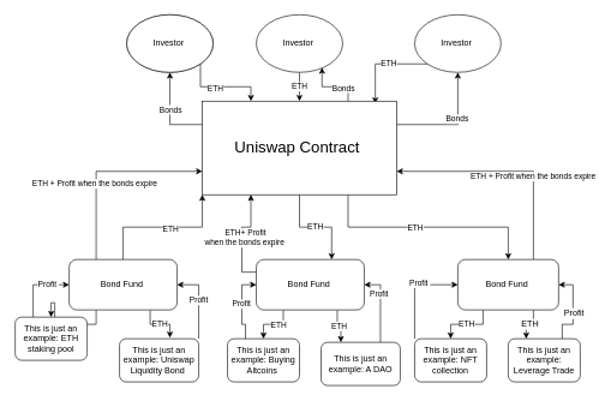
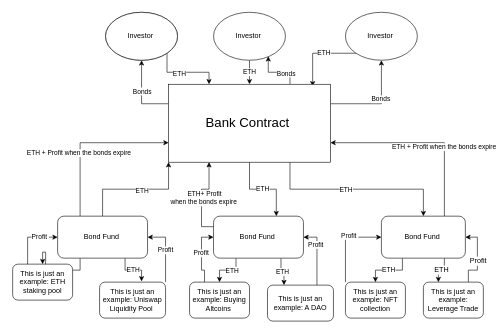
  <mxCell id="0" />
  <mxCell id="1" parent="0" />
  <mxCell id="2" value="Investor&amp;nbsp;" style="ellipse;whiteSpace=wrap;html=1;" vertex="1" parent="1"><mxGeometry x="175" y="20" width="120" height="80" as="geometry" /></mxCell>
  <mxCell id="3" style="edgeStyle=orthogonalEdgeStyle;rounded=0;orthogonalLoop=1;jettySize=auto;html=1;exitX=1;exitY=1;exitDx=0;exitDy=0;entryX=0.25;entryY=0;entryDx=0;entryDy=0;" edge="1" parent="1" source="5" target="20"><mxGeometry relative="1" as="geometry" /></mxCell>
  <mxCell id="4" value="ETH" style="edgeLabel;html=1;align=center;verticalAlign=middle;resizable=0;points=[];" vertex="1" connectable="0" parent="3"><mxGeometry x="-0.146" y="-1" relative="1" as="geometry"><mxPoint as="offset" /></mxGeometry></mxCell>
  <mxCell id="5" value="Investor&amp;nbsp;" style="ellipse;whiteSpace=wrap;html=1;" vertex="1" parent="1"><mxGeometry x="175" y="20" width="120" height="80" as="geometry" /></mxCell>
  <mxCell id="6" value="ETH" style="edgeStyle=orthogonalEdgeStyle;rounded=0;orthogonalLoop=1;jettySize=auto;html=1;exitX=0.5;exitY=1;exitDx=0;exitDy=0;entryX=0.5;entryY=0;entryDx=0;entryDy=0;" edge="1" parent="1" source="7" target="20"><mxGeometry relative="1" as="geometry" /></mxCell>
  <mxCell id="7" value="Investor&amp;nbsp;" style="ellipse;whiteSpace=wrap;html=1;" vertex="1" parent="1"><mxGeometry x="355" y="20" width="120" height="80" as="geometry" /></mxCell>
  <mxCell id="8" style="edgeStyle=orthogonalEdgeStyle;rounded=0;orthogonalLoop=1;jettySize=auto;html=1;exitX=0;exitY=1;exitDx=0;exitDy=0;entryX=0.89;entryY=0.026;entryDx=0;entryDy=0;entryPerimeter=0;" edge="1" parent="1" source="10" target="20"><mxGeometry relative="1" as="geometry" /></mxCell>
  <mxCell id="9" value="ETH" style="edgeLabel;html=1;align=center;verticalAlign=middle;resizable=0;points=[];" vertex="1" connectable="0" parent="8"><mxGeometry x="-0.153" y="-1" relative="1" as="geometry"><mxPoint as="offset" /></mxGeometry></mxCell>
  <mxCell id="10" value="Investor&amp;nbsp;" style="ellipse;whiteSpace=wrap;html=1;" vertex="1" parent="1"><mxGeometry x="575" y="20" width="120" height="80" as="geometry" /></mxCell>
  <mxCell id="11" style="edgeStyle=orthogonalEdgeStyle;rounded=0;orthogonalLoop=1;jettySize=auto;html=1;exitX=0;exitY=0.25;exitDx=0;exitDy=0;entryX=0.5;entryY=1;entryDx=0;entryDy=0;" edge="1" parent="1" source="20" target="5"><mxGeometry relative="1" as="geometry" /></mxCell>
  <mxCell id="12" value="Bonds" style="edgeLabel;html=1;align=center;verticalAlign=middle;resizable=0;points=[];" vertex="1" connectable="0" parent="11"><mxGeometry x="0.121" relative="1" as="geometry"><mxPoint as="offset" /></mxGeometry></mxCell>
  <mxCell id="13" style="edgeStyle=orthogonalEdgeStyle;rounded=0;orthogonalLoop=1;jettySize=auto;html=1;exitX=0.75;exitY=0;exitDx=0;exitDy=0;entryX=0.761;entryY=0.917;entryDx=0;entryDy=0;entryPerimeter=0;" edge="1" parent="1" source="20" target="7"><mxGeometry relative="1" as="geometry" /></mxCell>
  <mxCell id="14" value="Bonds" style="edgeLabel;html=1;align=center;verticalAlign=middle;resizable=0;points=[];" vertex="1" connectable="0" parent="13"><mxGeometry x="-0.352" y="1" relative="1" as="geometry"><mxPoint as="offset" /></mxGeometry></mxCell>
  <mxCell id="15" style="edgeStyle=orthogonalEdgeStyle;rounded=0;orthogonalLoop=1;jettySize=auto;html=1;exitX=1;exitY=0.25;exitDx=0;exitDy=0;entryX=0.5;entryY=1;entryDx=0;entryDy=0;" edge="1" parent="1" source="20" target="10"><mxGeometry relative="1" as="geometry" /></mxCell>
  <mxCell id="16" value="Bonds" style="edgeLabel;html=1;align=center;verticalAlign=middle;resizable=0;points=[];" vertex="1" connectable="0" parent="15"><mxGeometry x="0.179" y="2" relative="1" as="geometry"><mxPoint as="offset" /></mxGeometry></mxCell>
  <mxCell id="17" style="edgeStyle=orthogonalEdgeStyle;rounded=0;orthogonalLoop=1;jettySize=auto;html=1;exitX=0.75;exitY=1;exitDx=0;exitDy=0;entryX=0.5;entryY=0;entryDx=0;entryDy=0;" edge="1" parent="1" source="20" target="32"><mxGeometry relative="1" as="geometry" /></mxCell>
  <mxCell id="18" value="ETH" style="edgeLabel;html=1;align=center;verticalAlign=middle;resizable=0;points=[];" vertex="1" connectable="0" parent="17"><mxGeometry x="-0.119" relative="1" as="geometry"><mxPoint as="offset" /></mxGeometry></mxCell>
  <mxCell id="19" value="ETH" style="edgeStyle=orthogonalEdgeStyle;rounded=0;orthogonalLoop=1;jettySize=auto;html=1;exitX=0.5;exitY=1;exitDx=0;exitDy=0;entryX=0.698;entryY=0;entryDx=0;entryDy=0;entryPerimeter=0;" edge="1" parent="1" source="20" target="38"><mxGeometry relative="1" as="geometry" /></mxCell>
- <mxCell id="20" value="&lt;font style=&quot;font-size: 22px;&quot;&gt;Uniswap Contract&amp;nbsp;&lt;/font&gt;" style="rounded=0;whiteSpace=wrap;html=1;" vertex="1" parent="1"><mxGeometry x="280" y="140" width="270" height="130" as="geometry" /></mxCell>
+ <mxCell id="20" value="&lt;font style=&quot;font-size: 22px;&quot;&gt;Bank Contract&amp;nbsp;&lt;/font&gt;" style="rounded=0;whiteSpace=wrap;html=1;" vertex="1" parent="1"><mxGeometry x="280" y="140" width="270" height="130" as="geometry" /></mxCell>
  <mxCell id="21" style="edgeStyle=orthogonalEdgeStyle;rounded=0;orthogonalLoop=1;jettySize=auto;html=1;exitX=0.25;exitY=0;exitDx=0;exitDy=0;entryX=0;entryY=0.75;entryDx=0;entryDy=0;" edge="1" parent="1" source="27" target="20"><mxGeometry relative="1" as="geometry" /></mxCell>
  <mxCell id="22" value="ETH + Profit when the bonds expire&amp;nbsp;" style="edgeLabel;html=1;align=center;verticalAlign=middle;resizable=0;points=[];" vertex="1" connectable="0" parent="21"><mxGeometry x="-0.218" y="1" relative="1" as="geometry"><mxPoint as="offset" /></mxGeometry></mxCell>
  <mxCell id="23" style="edgeStyle=orthogonalEdgeStyle;rounded=0;orthogonalLoop=1;jettySize=auto;html=1;exitX=0.5;exitY=0;exitDx=0;exitDy=0;entryX=0;entryY=1;entryDx=0;entryDy=0;" edge="1" parent="1" source="27" target="20"><mxGeometry relative="1" as="geometry" /></mxCell>
  <mxCell id="24" value="ETH" style="edgeLabel;html=1;align=center;verticalAlign=middle;resizable=0;points=[];" vertex="1" connectable="0" parent="23"><mxGeometry x="0.099" y="-2" relative="1" as="geometry"><mxPoint as="offset" /></mxGeometry></mxCell>
  <mxCell id="25" value="ETH" style="edgeStyle=orthogonalEdgeStyle;rounded=0;orthogonalLoop=1;jettySize=auto;html=1;exitX=0.25;exitY=1;exitDx=0;exitDy=0;entryX=0.5;entryY=0;entryDx=0;entryDy=0;" edge="1" parent="1" source="27" target="41"><mxGeometry relative="1" as="geometry" /></mxCell>
  <mxCell id="26" value="ETH" style="edgeStyle=orthogonalEdgeStyle;rounded=0;orthogonalLoop=1;jettySize=auto;html=1;exitX=0.75;exitY=1;exitDx=0;exitDy=0;entryX=0.636;entryY=-0.022;entryDx=0;entryDy=0;entryPerimeter=0;" edge="1" parent="1" source="27" target="46"><mxGeometry relative="1" as="geometry" /></mxCell>
  <mxCell id="27" value="Bond Fund&amp;nbsp;" style="rounded=1;whiteSpace=wrap;html=1;" vertex="1" parent="1"><mxGeometry x="95" y="360" width="150" height="70" as="geometry" /></mxCell>
  <mxCell id="28" style="edgeStyle=orthogonalEdgeStyle;rounded=0;orthogonalLoop=1;jettySize=auto;html=1;exitX=0.75;exitY=0;exitDx=0;exitDy=0;entryX=1;entryY=0.75;entryDx=0;entryDy=0;" edge="1" parent="1" source="32" target="20"><mxGeometry relative="1" as="geometry" /></mxCell>
  <mxCell id="29" value="ETH + Profit when the bonds expire&amp;nbsp;" style="edgeLabel;html=1;align=center;verticalAlign=middle;resizable=0;points=[];" vertex="1" connectable="0" parent="28"><mxGeometry x="-0.257" relative="1" as="geometry"><mxPoint as="offset" /></mxGeometry></mxCell>
  <mxCell id="30" value="ETH" style="edgeStyle=orthogonalEdgeStyle;rounded=0;orthogonalLoop=1;jettySize=auto;html=1;exitX=0.25;exitY=1;exitDx=0;exitDy=0;entryX=0.5;entryY=0;entryDx=0;entryDy=0;" edge="1" parent="1" source="32" target="52"><mxGeometry relative="1" as="geometry" /></mxCell>
  <mxCell id="31" value="ETH" style="edgeStyle=orthogonalEdgeStyle;rounded=0;orthogonalLoop=1;jettySize=auto;html=1;exitX=0.75;exitY=1;exitDx=0;exitDy=0;entryX=0.25;entryY=0;entryDx=0;entryDy=0;fontSize=12;" edge="1" parent="1" source="32" target="55"><mxGeometry relative="1" as="geometry" /></mxCell>
  <mxCell id="32" value="Bond Fund&amp;nbsp;" style="rounded=1;whiteSpace=wrap;html=1;" vertex="1" parent="1"><mxGeometry x="635" y="360" width="140" height="70" as="geometry" /></mxCell>
  <mxCell id="33" style="edgeStyle=orthogonalEdgeStyle;rounded=0;orthogonalLoop=1;jettySize=auto;html=1;exitX=0;exitY=0.25;exitDx=0;exitDy=0;entryX=0.25;entryY=1;entryDx=0;entryDy=0;" edge="1" parent="1" source="38" target="20"><mxGeometry relative="1" as="geometry" /></mxCell>
  <mxCell id="34" value="ETH+ Profit &lt;br&gt;when the bonds expire&amp;nbsp;" style="edgeLabel;html=1;align=center;verticalAlign=middle;resizable=0;points=[];" vertex="1" connectable="0" parent="33"><mxGeometry x="-0.021" y="-4" relative="1" as="geometry"><mxPoint y="1" as="offset" /></mxGeometry></mxCell>
  <mxCell id="35" style="edgeStyle=orthogonalEdgeStyle;rounded=0;orthogonalLoop=1;jettySize=auto;html=1;exitX=0.25;exitY=1;exitDx=0;exitDy=0;entryX=0.5;entryY=0;entryDx=0;entryDy=0;" edge="1" parent="1" source="38" target="44"><mxGeometry relative="1" as="geometry" /></mxCell>
  <mxCell id="36" value="ETH" style="edgeLabel;html=1;align=center;verticalAlign=middle;resizable=0;points=[];" vertex="1" connectable="0" parent="35"><mxGeometry x="-0.204" relative="1" as="geometry"><mxPoint as="offset" /></mxGeometry></mxCell>
  <mxCell id="37" value="ETH" style="edgeStyle=orthogonalEdgeStyle;rounded=0;orthogonalLoop=1;jettySize=auto;html=1;exitX=0.75;exitY=1;exitDx=0;exitDy=0;entryX=0.25;entryY=0;entryDx=0;entryDy=0;" edge="1" parent="1" source="38" target="49"><mxGeometry relative="1" as="geometry" /></mxCell>
  <mxCell id="38" value="Bond Fund&amp;nbsp;" style="rounded=1;whiteSpace=wrap;html=1;" vertex="1" parent="1"><mxGeometry x="355" y="360" width="150" height="70" as="geometry" /></mxCell>
  <mxCell id="39" style="edgeStyle=orthogonalEdgeStyle;rounded=0;orthogonalLoop=1;jettySize=auto;html=1;exitX=0.25;exitY=0;exitDx=0;exitDy=0;entryX=0;entryY=0.5;entryDx=0;entryDy=0;" edge="1" parent="1" source="41" target="27"><mxGeometry relative="1" as="geometry" /></mxCell>
  <mxCell id="40" value="Profit&amp;nbsp;" style="edgeLabel;html=1;align=center;verticalAlign=middle;resizable=0;points=[];" vertex="1" connectable="0" parent="39"><mxGeometry x="0.367" y="1" relative="1" as="geometry"><mxPoint as="offset" /></mxGeometry></mxCell>
  <mxCell id="41" value="This is just an example: ETH staking pool" style="rounded=1;whiteSpace=wrap;html=1;" vertex="1" parent="1"><mxGeometry x="20" y="440" width="100" height="60" as="geometry" /></mxCell>
  <mxCell id="42" style="edgeStyle=orthogonalEdgeStyle;rounded=0;orthogonalLoop=1;jettySize=auto;html=1;exitX=0.25;exitY=0;exitDx=0;exitDy=0;entryX=0;entryY=0.5;entryDx=0;entryDy=0;" edge="1" parent="1" source="44" target="38"><mxGeometry relative="1" as="geometry" /></mxCell>
  <mxCell id="43" value="Profit&amp;nbsp;" style="edgeLabel;html=1;align=center;verticalAlign=middle;resizable=0;points=[];" vertex="1" connectable="0" parent="42"><mxGeometry x="0.087" relative="1" as="geometry"><mxPoint as="offset" /></mxGeometry></mxCell>
  <mxCell id="44" value="This is just an example: Buying Altcoins&amp;nbsp;" style="rounded=1;whiteSpace=wrap;html=1;" vertex="1" parent="1"><mxGeometry x="315" y="470" width="100" height="60" as="geometry" /></mxCell>
  <mxCell id="45" value="Profit" style="edgeStyle=orthogonalEdgeStyle;rounded=0;orthogonalLoop=1;jettySize=auto;html=1;exitX=1;exitY=0;exitDx=0;exitDy=0;entryX=1;entryY=0.5;entryDx=0;entryDy=0;" edge="1" parent="1" source="46" target="27"><mxGeometry relative="1" as="geometry" /></mxCell>
- <mxCell id="46" value="This is just an example: Uniswap Liquidity Bond&amp;nbsp;" style="rounded=1;whiteSpace=wrap;html=1;" vertex="1" parent="1"><mxGeometry x="165" y="470" width="110" height="60" as="geometry" /></mxCell>
+ <mxCell id="46" value="This is just an example: Uniswap Liquidity Pool&amp;nbsp;" style="rounded=1;whiteSpace=wrap;html=1;" vertex="1" parent="1"><mxGeometry x="165" y="470" width="110" height="60" as="geometry" /></mxCell>
  <mxCell id="47" style="edgeStyle=orthogonalEdgeStyle;rounded=0;orthogonalLoop=1;jettySize=auto;html=1;exitX=0.75;exitY=0;exitDx=0;exitDy=0;entryX=1;entryY=0.5;entryDx=0;entryDy=0;" edge="1" parent="1" source="49" target="38"><mxGeometry relative="1" as="geometry" /></mxCell>
  <mxCell id="48" value="Profit&amp;nbsp;" style="edgeLabel;html=1;align=center;verticalAlign=middle;resizable=0;points=[];" vertex="1" connectable="0" parent="47"><mxGeometry x="0.324" y="1" relative="1" as="geometry"><mxPoint as="offset" /></mxGeometry></mxCell>
  <mxCell id="49" value="This is just an example: A DAO" style="rounded=1;whiteSpace=wrap;html=1;" vertex="1" parent="1"><mxGeometry x="445" y="475" width="110" height="60" as="geometry" /></mxCell>
  <mxCell id="50" style="edgeStyle=orthogonalEdgeStyle;rounded=0;orthogonalLoop=1;jettySize=auto;html=1;exitX=0;exitY=0;exitDx=0;exitDy=0;entryX=0;entryY=0.5;entryDx=0;entryDy=0;" edge="1" parent="1" source="52" target="32"><mxGeometry relative="1" as="geometry" /></mxCell>
  <mxCell id="51" value="Profit&amp;nbsp;" style="edgeLabel;html=1;align=center;verticalAlign=middle;resizable=0;points=[];" vertex="1" connectable="0" parent="50"><mxGeometry x="0.2" y="3" relative="1" as="geometry"><mxPoint as="offset" /></mxGeometry></mxCell>
  <mxCell id="52" value="This is just an example: NFT collection" style="rounded=1;whiteSpace=wrap;html=1;" vertex="1" parent="1"><mxGeometry x="575" y="470" width="100" height="60" as="geometry" /></mxCell>
  <mxCell id="53" style="edgeStyle=orthogonalEdgeStyle;rounded=0;orthogonalLoop=1;jettySize=auto;html=1;exitX=0.75;exitY=0;exitDx=0;exitDy=0;entryX=1;entryY=0.5;entryDx=0;entryDy=0;fontSize=12;" edge="1" parent="1" source="55" target="32"><mxGeometry relative="1" as="geometry" /></mxCell>
  <mxCell id="54" value="Profit&amp;nbsp;" style="edgeLabel;html=1;align=center;verticalAlign=middle;resizable=0;points=[];fontSize=12;" vertex="1" connectable="0" parent="53"><mxGeometry x="-0.079" y="-2" relative="1" as="geometry"><mxPoint as="offset" /></mxGeometry></mxCell>
  <mxCell id="55" value="This is just an example: Leverage Trade" style="rounded=1;whiteSpace=wrap;html=1;" vertex="1" parent="1"><mxGeometry x="705" y="470" width="100" height="60" as="geometry" /></mxCell>
